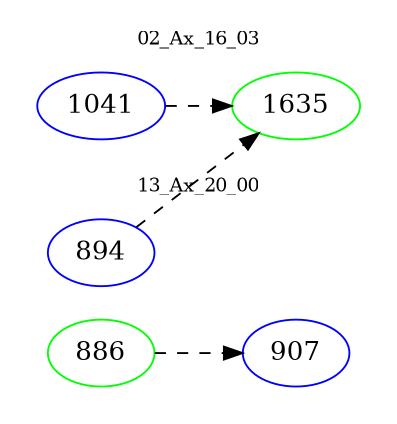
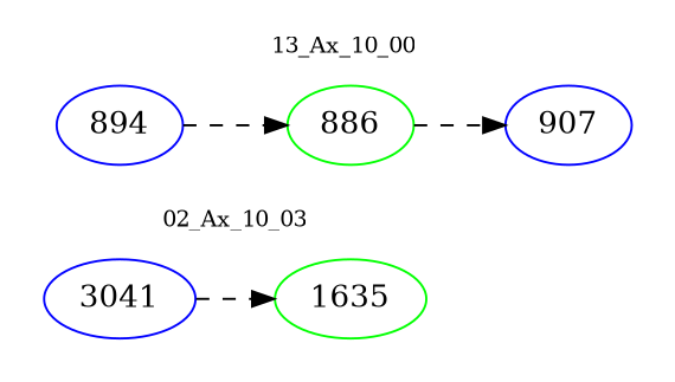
  digraph {
    rankdir=LR
    node [color=blue]
    edge [color=black style=dashed]
-   n1 [label=1041]
+   n1 [label=3041]
    n2 [color=green label=1635]
    n3 [label=894]
    n4 [color=green label=886]
    n5 [label=907]
    subgraph cluster_1 {
      color=white
      fontsize=10
-     label="02_Ax_16_03"
+     label="02_Ax_10_03"
      n1
      n2
    }
    subgraph cluster_2 {
      color=white
      fontsize=10
-     label="13_Ax_20_00"
+     label="13_Ax_10_00"
      n3
      n4
      n5
    }
    n1 -> n2
-   n3 -> n2
+   n3 -> n4
    n4 -> n5
  }
